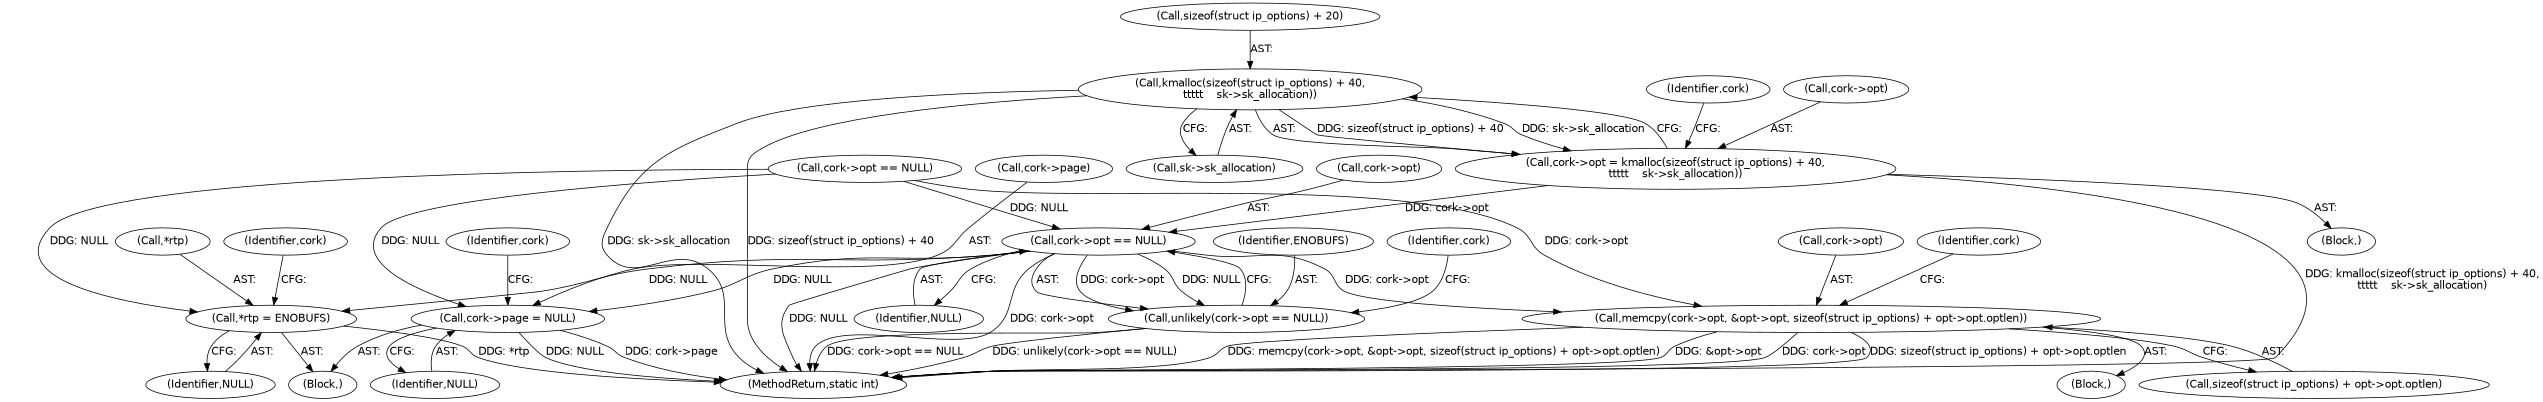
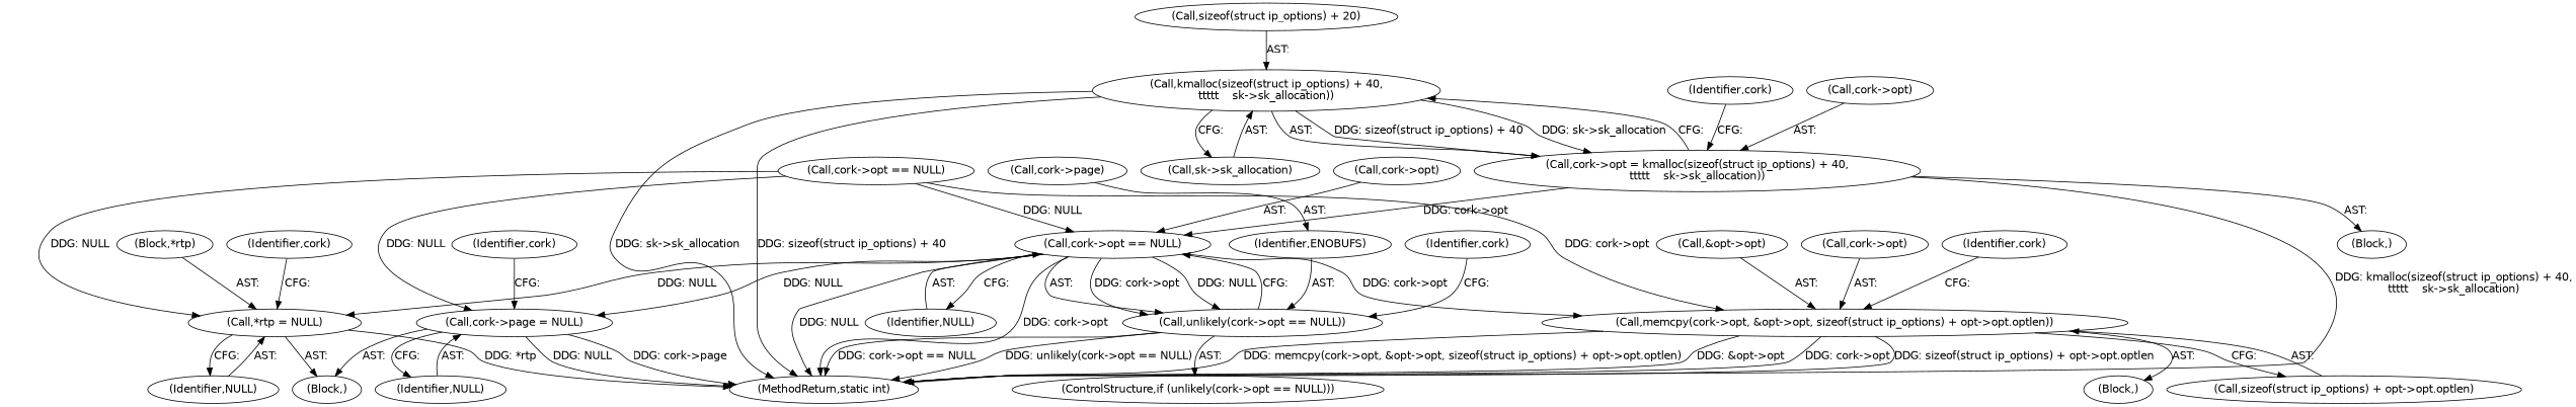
  digraph {
    fontname="DejaVu Sans"
    node [fontname="DejaVu Sans"]
    edge [fontname="DejaVu Sans"]
    n1 [label="(Call,kmalloc(sizeof(struct ip_options) + 40,\n\t\t\t\t\t    sk->sk_allocation))"]
    n2 [label="(Call,cork->opt = kmalloc(sizeof(struct ip_options) + 40,\n\t\t\t\t\t    sk->sk_allocation))"]
    n3 [label="(Call,sk->sk_allocation)"]
    n4 [label="(MethodReturn,static int)"]
    n5 [label="(Call,cork->opt == NULL)"]
    n6 [label="(Block,)"]
    n7 [label="(Call,unlikely(cork->opt == NULL))"]
    n8 [label="(Call,memcpy(cork->opt, &opt->opt, sizeof(struct ip_options) + opt->opt.optlen))"]
-   n9 [label="(Call,*rtp = ENOBUFS)"]
+   n9 [label="(Call,*rtp = NULL)"]
    n10 [label="(Call,cork->page = NULL)"]
    n11 [label="(Identifier,NULL)"]
+   n12 [label="(ControlStructure,if (unlikely(cork->opt == NULL)))"]
    n13 [label="(Block,)"]
    n14 [label="(Call,sizeof(struct ip_options) + opt->opt.optlen)"]
    n15 [label="(Identifier,NULL)"]
    n16 [label="(Block,)"]
    n17 [label="(Identifier,NULL)"]
    n18 [label="(Identifier,cork)"]
    n19 [label="(Identifier,ENOBUFS)"]
+   n20 [label="(Call,&opt->opt)"]
    n21 [label="(Call,sizeof(struct ip_options) + 20)"]
    n22 [label="(Identifier,cork)"]
    n23 [label="(Call,cork->opt == NULL)"]
    n24 [label="(Call,cork->opt)"]
    n25 [label="(Identifier,cork)"]
    n26 [label="(Call,cork->opt)"]
    n27 [label="(Identifier,cork)"]
-   n28 [label="(Call,*rtp)"]
+   n28 [label="(Block,*rtp)"]
    n29 [label="(Identifier,cork)"]
    n30 [label="(Call,cork->opt)"]
    n31 [label="(Call,cork->page)"]
    n1 -> n2 [label="AST: "]
    n1 -> n2 [label="DDG: sizeof(struct ip_options) + 40"]
    n1 -> n2 [label="DDG: sk->sk_allocation"]
    n1 -> n3 [label="CFG: "]
    n1 -> n4 [label="DDG: sk->sk_allocation"]
    n1 -> n4 [label="DDG: sizeof(struct ip_options) + 40"]
    n2 -> n1 [label="CFG: "]
    n2 -> n4 [label="DDG: kmalloc(sizeof(struct ip_options) + 40,\n\t\t\t\t\t    sk->sk_allocation)"]
    n2 -> n5 [label="DDG: cork->opt"]
    n2 -> n6 [label="AST: "]
    n3 -> n1 [label="AST: "]
    n5 -> n4 [label="DDG: NULL"]
    n5 -> n4 [label="DDG: cork->opt"]
    n5 -> n7 [label="AST: "]
    n5 -> n7 [label="DDG: cork->opt"]
    n5 -> n7 [label="DDG: NULL"]
    n5 -> n8 [label="DDG: cork->opt"]
    n5 -> n9 [label="DDG: NULL"]
    n5 -> n10 [label="DDG: NULL"]
    n5 -> n11 [label="CFG: "]
    n7 -> n4 [label="DDG: cork->opt == NULL"]
    n7 -> n4 [label="DDG: unlikely(cork->opt == NULL)"]
    n7 -> n5 [label="CFG: "]
+   n7 -> n12 [label="AST: "]
    n8 -> n4 [label="DDG: cork->opt"]
    n8 -> n4 [label="DDG: sizeof(struct ip_options) + opt->opt.optlen"]
    n8 -> n4 [label="DDG: memcpy(cork->opt, &opt->opt, sizeof(struct ip_options) + opt->opt.optlen)"]
    n8 -> n4 [label="DDG: &opt->opt"]
    n8 -> n13 [label="AST: "]
    n8 -> n14 [label="CFG: "]
    n9 -> n4 [label="DDG: *rtp"]
    n9 -> n15 [label="CFG: "]
    n9 -> n16 [label="AST: "]
    n10 -> n4 [label="DDG: cork->page"]
    n10 -> n4 [label="DDG: NULL"]
    n10 -> n16 [label="AST: "]
    n10 -> n17 [label="CFG: "]
    n11 -> n5 [label="AST: "]
    n14 -> n8 [label="AST: "]
    n15 -> n9 [label="AST: "]
    n17 -> n10 [label="AST: "]
    n18 -> n9 [label="CFG: "]
    n19 -> n7 [label="AST: "]
+   n20 -> n8 [label="AST: "]
    n21 -> n1 [label="AST: "]
    n22 -> n2 [label="CFG: "]
    n23 -> n5 [label="DDG: NULL"]
    n23 -> n8 [label="DDG: cork->opt"]
    n23 -> n9 [label="DDG: NULL"]
    n23 -> n10 [label="DDG: NULL"]
    n24 -> n8 [label="AST: "]
    n25 -> n10 [label="CFG: "]
    n26 -> n2 [label="AST: "]
    n27 -> n7 [label="CFG: "]
    n28 -> n9 [label="AST: "]
    n29 -> n8 [label="CFG: "]
    n30 -> n5 [label="AST: "]
-   n31 -> n10 [label="AST: "]
+   n31 -> n19 [label="AST: "]
  }
